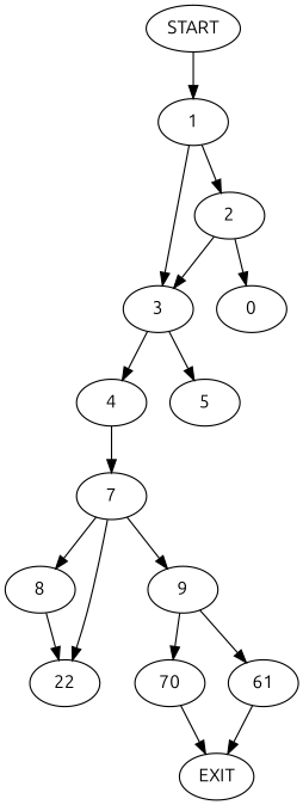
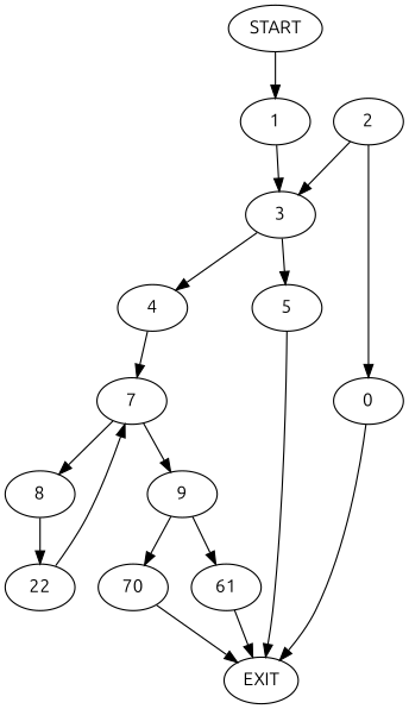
  digraph {
    fontname=Ubuntu
    node [fontname=Ubuntu]
    edge [fontname=Ubuntu]
    n1 [label=START]
    1
    2
    3
    n5 [label=EXIT]
    n6 [label=0]
    4
    5
    7
    8
    9
    n12 [label=22]
    n13 [label=70]
    n14 [label=61]
    n1 -> 1
-   1 -> 2
    1 -> 3
    2 -> 3
    2 -> n6
    3 -> 4
    3 -> 5
+   n6 -> n5
    4 -> 7
+   5 -> n5
    7 -> 8
    7 -> 9
    8 -> n12
    9 -> n13
    9 -> n14
-   7 -> n12
+   n12 -> 7
    n13 -> n5
    n14 -> n5
  }
